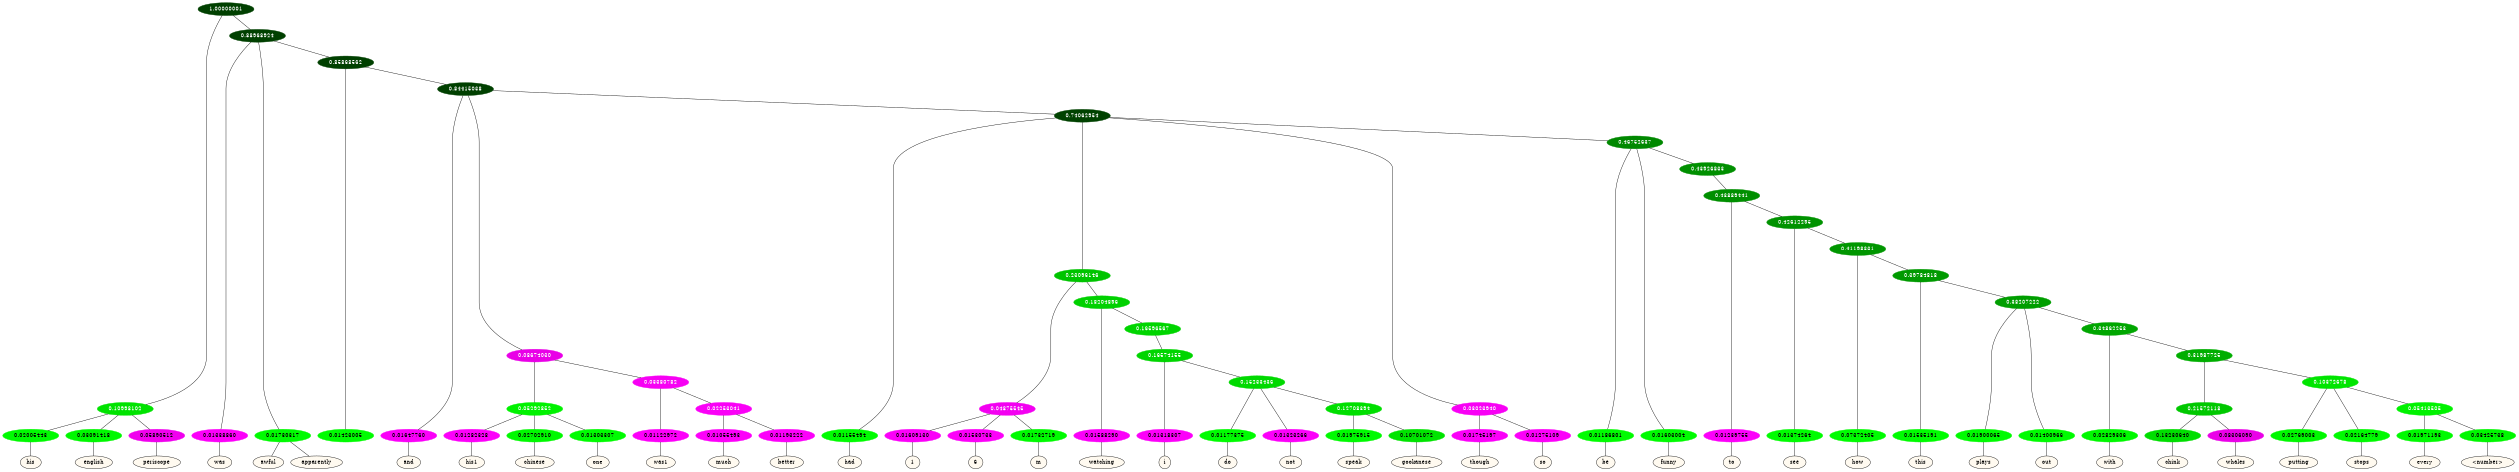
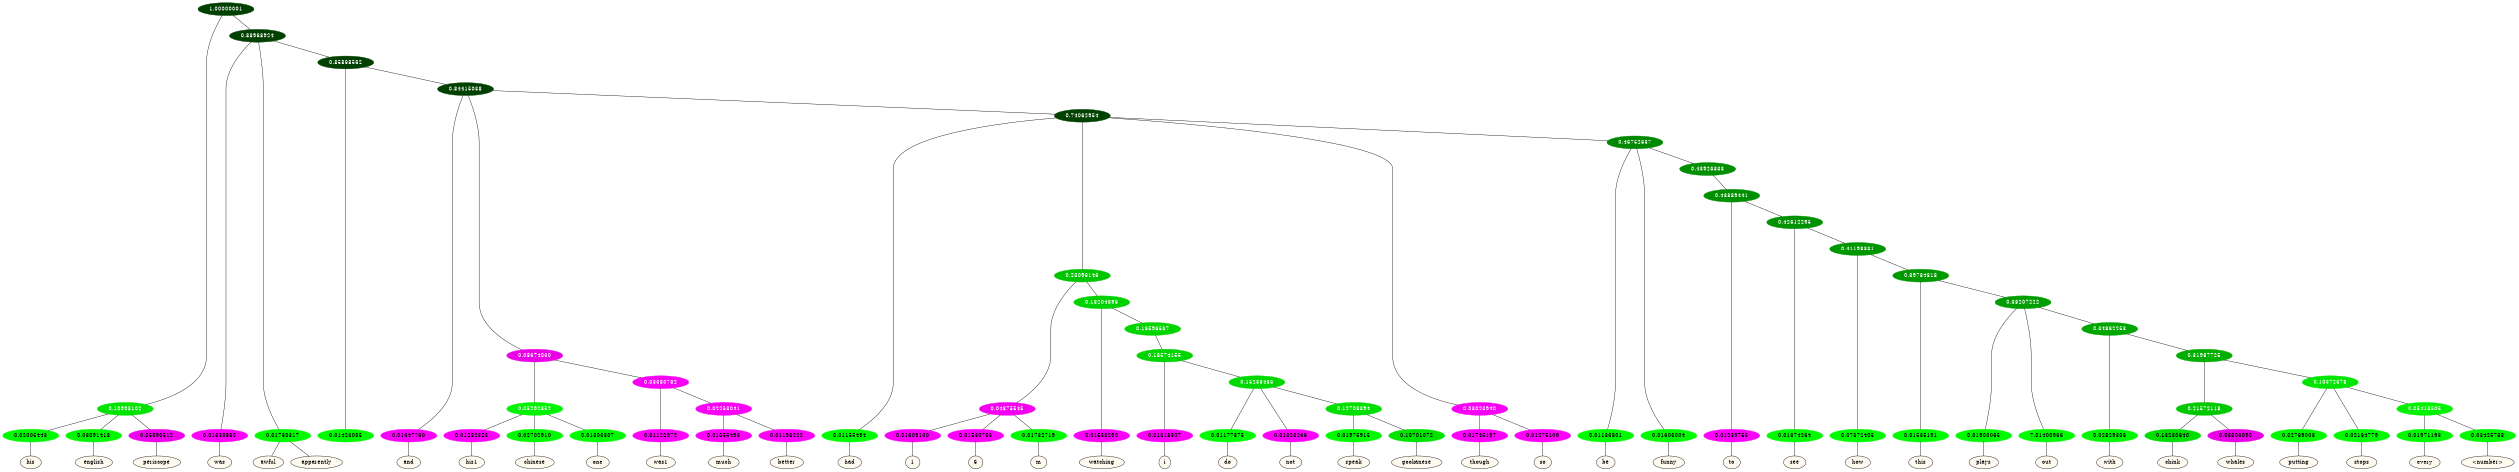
  graph {
    node [color=black format=png nodesep=0.001 ordering=out overlap_scaling=0.01 ranksep=0.001 style=filled]
    n1 [fillcolor=floralwhite height=0.15 label=his style="filled,solid" width=0.15]
    n2 [fillcolor=floralwhite height=0.15 label=english style="filled,solid" width=0.15]
    n3 [fillcolor=floralwhite height=0.15 label=periscope style="filled,solid" width=0.15]
    n4 [fillcolor=floralwhite height=0.15 label=was style="filled,solid" width=0.15]
    n5 [fillcolor=floralwhite height=0.15 label=awful style="filled,solid" width=0.15]
    n6 [fillcolor=floralwhite height=0.15 label=apparently style="filled,solid" width=0.15]
    n7 [fillcolor=floralwhite height=0.15 label=his1 style="filled,solid" width=0.15]
    n8 [fillcolor=floralwhite height=0.15 label=chinese style="filled,solid" width=0.15]
    n9 [fillcolor=floralwhite height=0.15 label=one style="filled,solid" width=0.15]
    n10 [fillcolor=floralwhite height=0.15 label=was1 style="filled,solid" width=0.15]
    n11 [fillcolor=floralwhite height=0.15 label=much style="filled,solid" width=0.15]
    n12 [fillcolor=floralwhite height=0.15 label=better style="filled,solid" width=0.15]
    n13 [fillcolor=floralwhite height=0.15 label=and style="filled,solid" width=0.15]
    n14 [fillcolor=floralwhite height=0.15 label=had style="filled,solid" width=0.15]
    n15 [fillcolor=floralwhite height=0.15 label=1 style="filled,solid" width=0.15]
    n16 [fillcolor=floralwhite height=0.15 label=6 style="filled,solid" width=0.15]
    n17 [fillcolor=floralwhite height=0.15 label=m style="filled,solid" width=0.15]
    n18 [fillcolor=floralwhite height=0.15 label=watching style="filled,solid" width=0.15]
    n19 [fillcolor=floralwhite height=0.15 label=i style="filled,solid" width=0.15]
    n20 [fillcolor=floralwhite height=0.15 label=do style="filled,solid" width=0.15]
    n21 [fillcolor=floralwhite height=0.15 label=not style="filled,solid" width=0.15]
    n22 [fillcolor=floralwhite height=0.15 label=speak style="filled,solid" width=0.15]
    n23 [fillcolor=floralwhite height=0.15 label=gookanese style="filled,solid" width=0.15]
    n24 [fillcolor=floralwhite height=0.15 label=though style="filled,solid" width=0.15]
    n25 [fillcolor=floralwhite height=0.15 label=so style="filled,solid" width=0.15]
    n26 [fillcolor=floralwhite height=0.15 label=be style="filled,solid" width=0.15]
    n27 [fillcolor=floralwhite height=0.15 label=funny style="filled,solid" width=0.15]
    n28 [fillcolor=floralwhite height=0.15 label=to style="filled,solid" width=0.15]
    n29 [fillcolor=floralwhite height=0.15 label=see style="filled,solid" width=0.15]
    n30 [fillcolor=floralwhite height=0.15 label=how style="filled,solid" width=0.15]
    n31 [fillcolor=floralwhite height=0.15 label=this style="filled,solid" width=0.15]
    n32 [fillcolor=floralwhite height=0.15 label=plays style="filled,solid" width=0.15]
    n33 [fillcolor=floralwhite height=0.15 label=out style="filled,solid" width=0.15]
    n34 [fillcolor=floralwhite height=0.15 label=with style="filled,solid" width=0.15]
    n35 [fillcolor=floralwhite height=0.15 label=chink style="filled,solid" width=0.15]
    n36 [fillcolor=floralwhite height=0.15 label=whales style="filled,solid" width=0.15]
    n37 [fillcolor=floralwhite height=0.15 label=putting style="filled,solid" width=0.15]
    n38 [fillcolor=floralwhite height=0.15 label=stops style="filled,solid" width=0.15]
    n39 [fillcolor=floralwhite height=0.15 label=every style="filled,solid" width=0.15]
    n40 [fillcolor=floralwhite height=0.15 label="\<number\>" style="filled,solid" width=0.15]
    n41 [color="0.334 1.000 0.980" fontcolor=black height=0.15 label=0.02005443 width=0.15]
    n42 [color="0.334 1.000 0.969" fontcolor=black height=0.15 label=0.03091418 width=0.15]
    n43 [color="0.835 1.000 0.941" fontcolor=black height=0.15 label=0.05890512 width=0.15]
    n44 [color="0.835 1.000 0.987" fontcolor=black height=0.15 label=0.01338860 width=0.15]
    n45 [color="0.334 1.000 0.983" fontcolor=black height=0.15 label=0.01730317 width=0.15]
    n46 [color="0.334 1.000 0.986" fontcolor=black height=0.15 label=0.01423005 width=0.15]
    n47 [color="0.835 1.000 0.987" fontcolor=black height=0.15 label=0.01282328 width=0.15]
    n48 [color="0.334 1.000 0.973" fontcolor=black height=0.15 label=0.02702910 width=0.15]
    n49 [color="0.334 1.000 0.987" fontcolor=black height=0.15 label=0.01303307 width=0.15]
    n50 [color="0.835 1.000 0.989" fontcolor=black height=0.15 label=0.01122972 width=0.15]
    n51 [color="0.835 1.000 0.989" fontcolor=black height=0.15 label=0.01055493 width=0.15]
    n52 [color="0.835 1.000 0.988" fontcolor=black height=0.15 label=0.01193222 width=0.15]
    n53 [color="0.835 1.000 0.984" fontcolor=black height=0.15 label=0.01647760 width=0.15]
    n54 [color="0.334 1.000 0.988" fontcolor=black height=0.15 label=0.01155494 width=0.15]
    n55 [color="0.835 1.000 0.984" fontcolor=black height=0.15 label=0.01609130 width=0.15]
    n56 [color="0.835 1.000 0.985" fontcolor=black height=0.15 label=0.01530733 width=0.15]
    n57 [color="0.334 1.000 0.983" fontcolor=black height=0.15 label=0.01732719 width=0.15]
    n58 [color="0.835 1.000 0.984" fontcolor=black height=0.15 label=0.01588290 width=0.15]
    n59 [color="0.835 1.000 0.987" fontcolor=black height=0.15 label=0.01318307 width=0.15]
    n60 [color="0.334 1.000 0.988" fontcolor=black height=0.15 label=0.01177375 width=0.15]
    n61 [color="0.835 1.000 0.987" fontcolor=black height=0.15 label=0.01323266 width=0.15]
    n62 [color="0.334 1.000 0.980" fontcolor=black height=0.15 label=0.01975915 width=0.15]
    n63 [color="0.334 1.000 0.893" fontcolor=black height=0.15 label=0.10701072 width=0.15]
    n64 [color="0.835 1.000 0.983" fontcolor=black height=0.15 label=0.01745197 width=0.15]
    n65 [color="0.835 1.000 0.987" fontcolor=black height=0.15 label=0.01275109 width=0.15]
    n66 [color="0.334 1.000 0.988" fontcolor=black height=0.15 label=0.01186801 width=0.15]
    n67 [color="0.334 1.000 0.984" fontcolor=black height=0.15 label=0.01603004 width=0.15]
    n68 [color="0.835 1.000 0.988" fontcolor=black height=0.15 label=0.01239755 width=0.15]
    n69 [color="0.334 1.000 0.986" fontcolor=black height=0.15 label=0.01374264 width=0.15]
    n70 [color="0.334 1.000 0.986" fontcolor=black height=0.15 label=0.07372405 width=0.15]
    n71 [color="0.334 1.000 0.985" fontcolor=black height=0.15 label=0.01535191 width=0.15]
    n72 [color="0.334 1.000 0.981" fontcolor=black height=0.15 label=0.01900065 width=0.15]
-   n73 [color="0.334 1.000 0.986" fontcolor=black height=0.15 label=0.01400966 width=0.15]
+   n73 [color="0.334 1.000 0.986" fontcolor=black height=0.15 label=7.01400966 width=0.15]
    n74 [color="0.334 1.000 0.972" fontcolor=black height=0.15 label=0.02829306 width=0.15]
    n75 [color="0.334 1.000 0.868" fontcolor=black height=0.15 label=0.13230640 width=0.15]
    n76 [color="0.835 1.000 0.917" fontcolor=black height=0.15 label=0.08306090 width=0.15]
    n77 [color="0.334 1.000 0.972" fontcolor=black height=0.15 label=0.02769003 width=0.15]
    n78 [color="0.334 1.000 0.978" fontcolor=black height=0.15 label=0.02164779 width=0.15]
    n79 [color="0.334 1.000 0.980" fontcolor=black height=0.15 label=0.01971193 width=0.15]
    n80 [color="0.334 1.000 0.966" fontcolor=black height=0.15 label=0.03425738 width=0.15]
    n81 [color="0.334 1.000 0.250" fontcolor=grey99 height=0.15 label=1.00000001 width=0.15]
    n82 [color="0.334 1.000 0.890" fontcolor=grey99 height=0.15 label=0.10998102 width=0.15]
    n83 [color="0.334 1.000 0.250" fontcolor=grey99 height=0.15 label=0.88968924 width=0.15]
    n84 [color="0.334 1.000 0.250" fontcolor=grey99 height=0.15 label=0.85868562 width=0.15]
    n85 [color="0.334 1.000 0.250" fontcolor=grey99 height=0.15 label=0.84415038 width=0.15]
    n86 [color="0.835 1.000 0.913" fontcolor=grey99 height=0.15 label=0.08674030 width=0.15]
    n87 [color="0.334 1.000 0.259" fontcolor=grey99 height=0.15 label=0.74062954 width=0.15]
    n88 [color="0.334 1.000 0.947" fontcolor=grey99 height=0.15 label=0.05292852 width=0.15]
    n89 [color="0.835 1.000 0.966" fontcolor=grey99 height=0.15 label=0.03380782 width=0.15]
    n90 [color="0.334 1.000 0.769" fontcolor=grey99 height=0.15 label=0.23096146 width=0.15]
    n91 [color="0.835 1.000 0.970" fontcolor=grey99 height=0.15 label=0.03023940 width=0.15]
    n92 [color="0.334 1.000 0.532" fontcolor=grey99 height=0.15 label=0.46752637 width=0.15]
    n93 [color="0.835 1.000 0.977" fontcolor=grey99 height=0.15 label=0.02253041 width=0.15]
    n94 [color="0.835 1.000 0.951" fontcolor=grey99 height=0.15 label=0.04875545 width=0.15]
    n95 [color="0.334 1.000 0.818" fontcolor=grey99 height=0.15 label=0.18204896 width=0.15]
    n96 [color="0.334 1.000 0.561" fontcolor=grey99 height=0.15 label=0.43926833 width=0.15]
    n97 [color="0.334 1.000 0.834" fontcolor=grey99 height=0.15 label=0.16596567 width=0.15]
    n98 [color="0.334 1.000 0.561" fontcolor=grey99 height=0.15 label=0.43889441 width=0.15]
    n99 [color="0.334 1.000 0.834" fontcolor=grey99 height=0.15 label=0.16574155 width=0.15]
    n100 [color="0.334 1.000 0.574" fontcolor=grey99 height=0.15 label=0.42612295 width=0.15]
    n101 [color="0.334 1.000 0.848" fontcolor=grey99 height=0.15 label=0.15233436 width=0.15]
    n102 [color="0.334 1.000 0.588" fontcolor=grey99 height=0.15 label=0.41198331 width=0.15]
    n103 [color="0.334 1.000 0.873" fontcolor=grey99 height=0.15 label=0.12708394 width=0.15]
    n104 [color="0.334 1.000 0.602" fontcolor=grey99 height=0.15 label=0.39784818 width=0.15]
    n105 [color="0.334 1.000 0.618" fontcolor=grey99 height=0.15 label=0.38207222 width=0.15]
    n106 [color="0.334 1.000 0.651" fontcolor=grey99 height=0.15 label=0.34862253 width=0.15]
    n107 [color="0.334 1.000 0.680" fontcolor=grey99 height=0.15 label=0.31987725 width=0.15]
    n108 [color="0.334 1.000 0.784" fontcolor=grey99 height=0.15 label=0.21572118 width=0.15]
    n109 [color="0.334 1.000 0.896" fontcolor=grey99 height=0.15 label=0.10372678 width=0.15]
    n110 [color="0.334 1.000 0.946" fontcolor=grey99 height=0.15 label=0.05413505 width=0.15]
    subgraph sub_1 {
      rank=same
      n1
      n2
      n3
      n4
      n5
      n6
      n7
      n8
      n9
      n10
      n11
      n12
      n13
      n14
      n15
      n16
      n17
      n18
      n19
      n20
      n21
      n22
      n23
      n24
      n25
      n26
      n27
      n28
      n29
      n30
      n31
      n32
      n33
      n34
      n35
      n36
      n37
      n38
      n39
      n40
    }
    subgraph sub_2 {
      rank=same
      n41
      n42
      n43
      n44
      n45
      n46
      n47
      n48
      n49
      n50
      n51
      n52
      n53
      n54
      n55
      n56
      n57
      n58
      n59
      n60
      n61
      n62
      n63
      n64
      n65
      n66
      n67
      n68
      n69
      n70
      n71
      n72
      n73
      n74
      n75
      n76
      n77
      n78
      n79
      n80
    }
    n41 -- n1
    n42 -- n2
    n43 -- n3
    n44 -- n4
    n45 -- n5
    n45 -- n6
    n47 -- n7
    n48 -- n8
    n49 -- n9
    n50 -- n10
    n51 -- n11
    n52 -- n12
    n53 -- n13
    n54 -- n14
    n55 -- n15
    n56 -- n16
    n57 -- n17
    n58 -- n18
    n59 -- n19
    n60 -- n20
    n61 -- n21
    n62 -- n22
    n63 -- n23
    n64 -- n24
    n65 -- n25
    n66 -- n26
    n67 -- n27
    n68 -- n28
    n69 -- n29
    n70 -- n30
    n71 -- n31
    n72 -- n32
    n73 -- n33
    n74 -- n34
    n75 -- n35
    n76 -- n36
    n77 -- n37
    n78 -- n38
    n79 -- n39
    n80 -- n40
    n81 -- n82
    n81 -- n83
    n82 -- n41
    n82 -- n42
    n82 -- n43
    n83 -- n44
    n83 -- n45
    n83 -- n84
    n84 -- n46
    n84 -- n85
    n85 -- n53
    n85 -- n86
    n85 -- n87
    n86 -- n88
    n86 -- n89
    n87 -- n54
    n87 -- n90
    n87 -- n91
    n87 -- n92
    n88 -- n47
    n88 -- n48
    n88 -- n49
    n89 -- n50
    n89 -- n93
    n90 -- n94
    n90 -- n95
    n91 -- n64
    n91 -- n65
    n92 -- n66
    n92 -- n67
    n92 -- n96
    n93 -- n51
    n93 -- n52
    n94 -- n55
    n94 -- n56
    n94 -- n57
    n95 -- n58
    n95 -- n97
    n96 -- n98
    n97 -- n99
    n98 -- n68
    n98 -- n100
    n99 -- n59
    n99 -- n101
    n100 -- n69
    n100 -- n102
    n101 -- n60
    n101 -- n61
    n101 -- n103
    n102 -- n70
    n102 -- n104
    n103 -- n62
    n103 -- n63
    n104 -- n71
    n104 -- n105
    n105 -- n72
    n105 -- n73
    n105 -- n106
    n106 -- n74
    n106 -- n107
    n107 -- n108
    n107 -- n109
    n108 -- n75
    n108 -- n76
    n109 -- n77
    n109 -- n78
    n109 -- n110
    n110 -- n79
    n110 -- n80
  }
